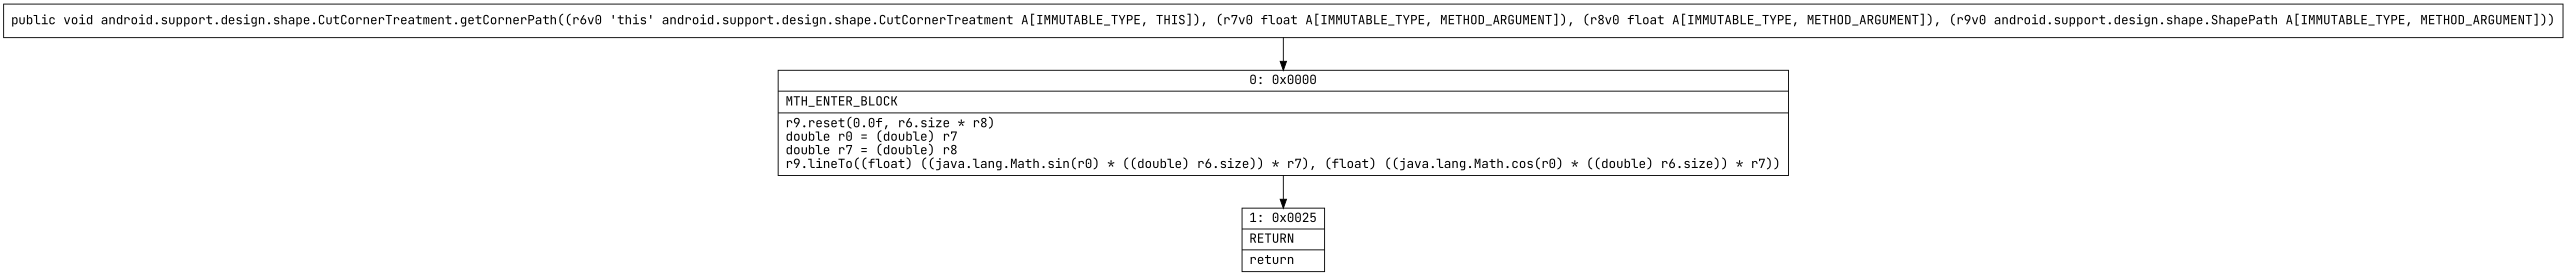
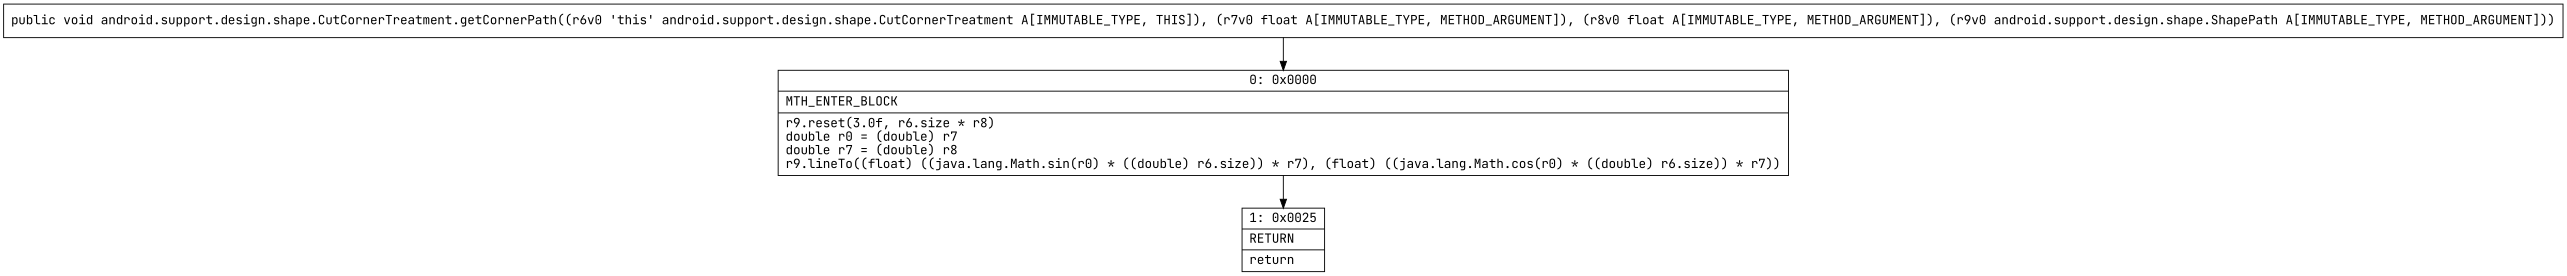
  digraph {
    fontname="JetBrains Mono"
    node [shape=record fontname="JetBrains Mono"]
    edge [fontname="JetBrains Mono"]
-   n1 [label="{0\:\ 0x0000|MTH_ENTER_BLOCK\l|r9.reset(0.0f, r6.size * r8)\ldouble r0 = (double) r7\ldouble r7 = (double) r8\lr9.lineTo((float) ((java.lang.Math.sin(r0) * ((double) r6.size)) * r7), (float) ((java.lang.Math.cos(r0) * ((double) r6.size)) * r7))\l}"]
+   n1 [label="{0\:\ 0x0000|MTH_ENTER_BLOCK\l|r9.reset(3.0f, r6.size * r8)\ldouble r0 = (double) r7\ldouble r7 = (double) r8\lr9.lineTo((float) ((java.lang.Math.sin(r0) * ((double) r6.size)) * r7), (float) ((java.lang.Math.cos(r0) * ((double) r6.size)) * r7))\l}"]
    n2 [label="{1\:\ 0x0025|RETURN\l|return\l}"]
    n3 [label="{public void android.support.design.shape.CutCornerTreatment.getCornerPath((r6v0 'this' android.support.design.shape.CutCornerTreatment A[IMMUTABLE_TYPE, THIS]), (r7v0 float A[IMMUTABLE_TYPE, METHOD_ARGUMENT]), (r8v0 float A[IMMUTABLE_TYPE, METHOD_ARGUMENT]), (r9v0 android.support.design.shape.ShapePath A[IMMUTABLE_TYPE, METHOD_ARGUMENT])) }"]
    n1 -> n2
    n3 -> n1
  }
